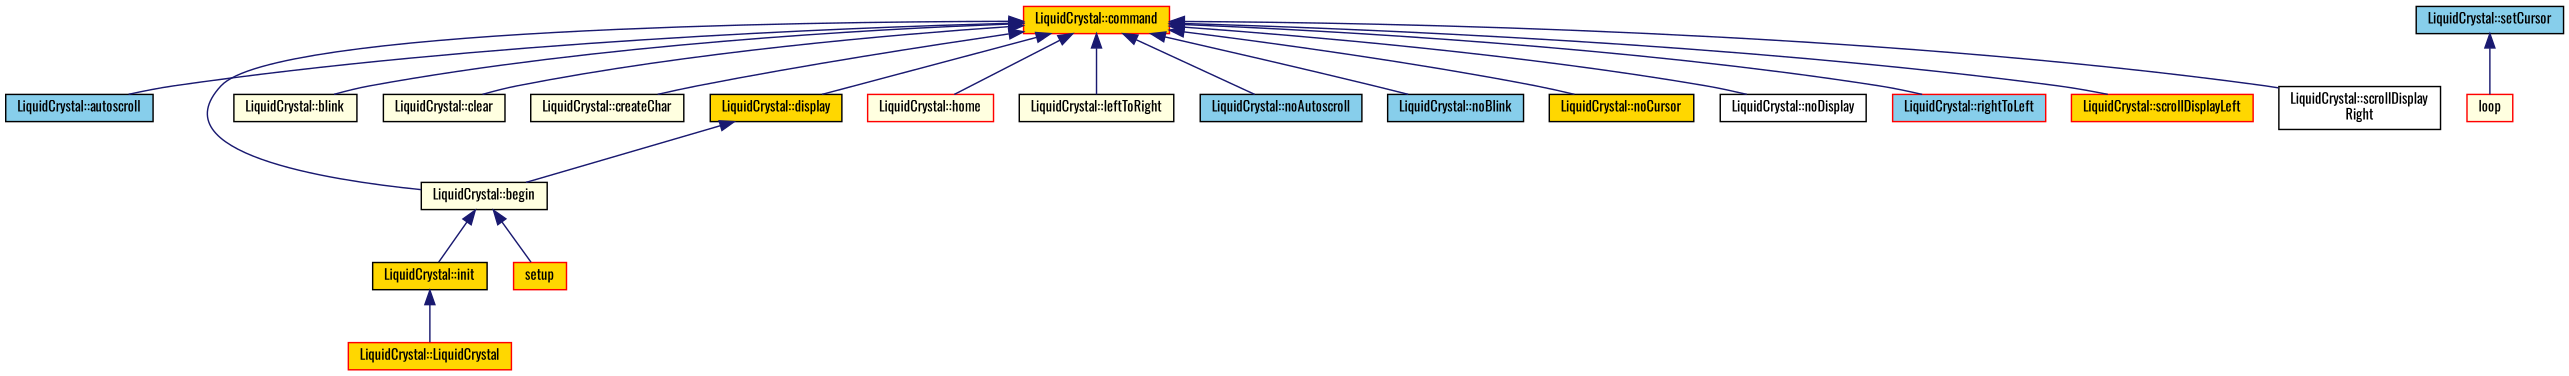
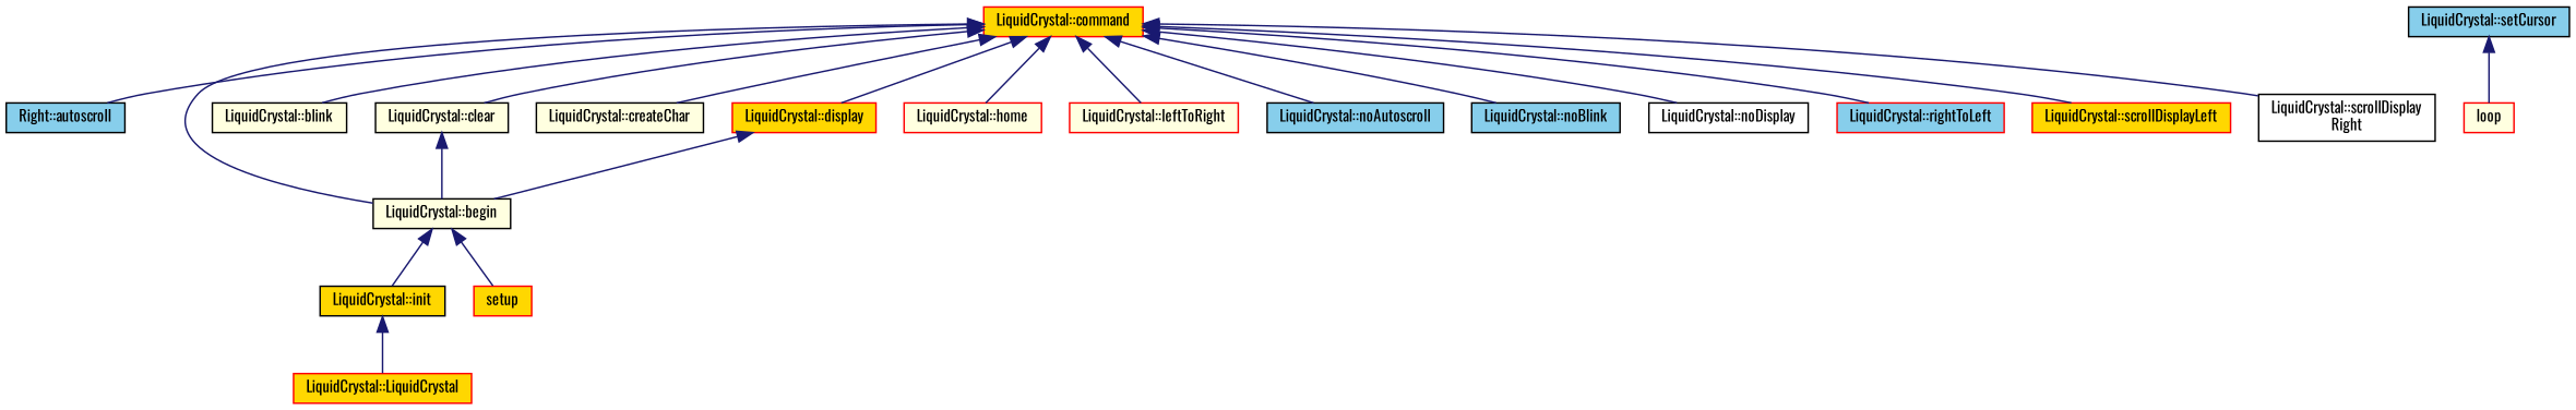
  digraph {
    fontname=Oswald
    rankdir=TB
    node [color=black fillcolor=gold fontname=Oswald fontsize=10 shape=record style=filled]
    edge [color=midnightblue dir=back fontname=Oswald fontsize=10 labelfontname=Helvetica labelfontsize=10 style=solid]
    n1 [color=red fontcolor=black height=0.2 label="LiquidCrystal::command" width=0.4]
-   n2 [fillcolor=skyblue height=0.2 label="LiquidCrystal::autoscroll" width=0.4]
+   n2 [fillcolor=skyblue height=0.2 label="Right::autoscroll" width=0.4]
    n3 [fillcolor=lightyellow height=0.2 label="LiquidCrystal::begin" width=0.4]
    n4 [fillcolor=lightyellow height=0.2 label="LiquidCrystal::blink" width=0.4]
    n5 [fillcolor=lightyellow height=0.2 label="LiquidCrystal::clear" width=0.4]
    n6 [fillcolor=lightyellow height=0.2 label="LiquidCrystal::createChar" width=0.4]
-   n7 [height=0.2 label="LiquidCrystal::display" width=0.4]
+   n7 [color=red height=0.2 label="LiquidCrystal::display" width=0.4]
    n8 [color=red fillcolor=lightyellow height=0.2 label="LiquidCrystal::home" width=0.4]
-   n9 [fillcolor=lightyellow height=0.2 label="LiquidCrystal::leftToRight" width=0.4]
+   n9 [color=red fillcolor=lightyellow height=0.2 label="LiquidCrystal::leftToRight" width=0.4]
    n10 [fillcolor=skyblue height=0.2 label="LiquidCrystal::noAutoscroll" width=0.4]
    n11 [fillcolor=skyblue height=0.2 label="LiquidCrystal::noBlink" width=0.4]
-   n12 [height=0.2 label="LiquidCrystal::noCursor" width=0.4]
    n13 [fillcolor=white height=0.2 label="LiquidCrystal::noDisplay" width=0.4]
    n14 [color=red fillcolor=skyblue height=0.2 label="LiquidCrystal::rightToLeft" width=0.4]
    n15 [color=red height=0.2 label="LiquidCrystal::scrollDisplayLeft" width=0.4]
    n16 [fillcolor=white height=0.2 label="LiquidCrystal::scrollDisplay\lRight" width=0.4]
    n17 [height=0.2 label="LiquidCrystal::init" width=0.4]
    n18 [color=red height=0.2 label=setup width=0.4]
    n19 [fillcolor=skyblue height=0.2 label="LiquidCrystal::setCursor" width=0.4]
    n20 [color=red fillcolor=lightyellow height=0.2 label=loop width=0.4]
    n21 [color=red height=0.2 label="LiquidCrystal::LiquidCrystal" width=0.4]
    n1 -> n2
    n1 -> n3
    n1 -> n4
    n1 -> n5
    n1 -> n6
    n1 -> n7
    n1 -> n8
    n1 -> n9
    n1 -> n10
    n1 -> n11
-   n1 -> n12
    n1 -> n13
    n1 -> n14
    n1 -> n15
    n1 -> n16
    n3 -> n17
    n3 -> n18
+   n5 -> n3
    n7 -> n3
    n17 -> n21
    n19 -> n20
  }
